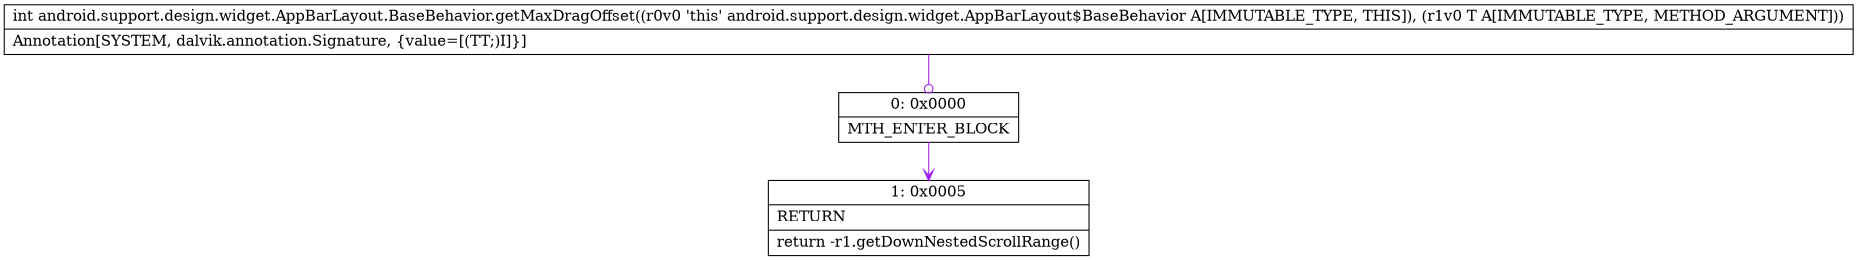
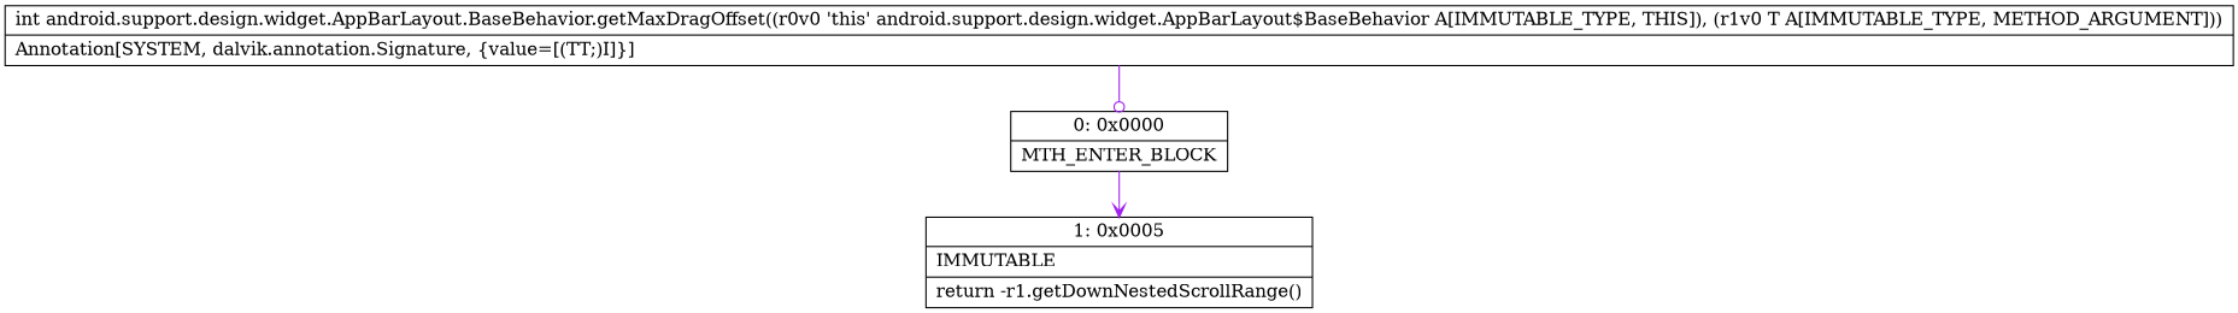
  digraph {
    node [shape=record]
    edge [color=purple]
    n1 [label="{0\:\ 0x0000|MTH_ENTER_BLOCK\l}"]
-   n2 [label="{1\:\ 0x0005|RETURN\l|return \-r1.getDownNestedScrollRange()\l}"]
+   n2 [label="{1\:\ 0x0005|IMMUTABLE\l|return \-r1.getDownNestedScrollRange()\l}"]
    n3 [label="{int android.support.design.widget.AppBarLayout.BaseBehavior.getMaxDragOffset((r0v0 'this' android.support.design.widget.AppBarLayout$BaseBehavior A[IMMUTABLE_TYPE, THIS]), (r1v0 T A[IMMUTABLE_TYPE, METHOD_ARGUMENT]))  | Annotation[SYSTEM, dalvik.annotation.Signature, \{value=[(TT;)I]\}]\l}"]
    n1 -> n2 [arrowhead=vee]
    n3 -> n1 [arrowhead=odot]
  }
